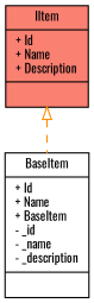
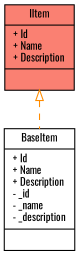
  digraph {
    fontname=Oswald
    node [color=black fontname=Oswald fontsize=10 shape=record style=filled]
-   n1 [fillcolor=white fontcolor=black height=0.2 label="{BaseItem\n|+ Id\l+ Name\l+ BaseItem\l- _id\l- _name\l- _description\l|}" width=0.4]
+   n1 [fillcolor=white fontcolor=black height=0.2 label="{BaseItem\n|+ Id\l+ Name\l+ Description\l- _id\l- _name\l- _description\l|}" width=0.4]
    n2 [fillcolor=salmon height=0.2 label="{IItem\n|+ Id\l+ Name\l+ Description\l|}" width=0.4]
    n2 -> n1 [arrowtail=onormal color=darkorange dir=back fontname=Oswald fontsize=10 labelfontname=Helvetica labelfontsize=10 style=dashed]
  }
